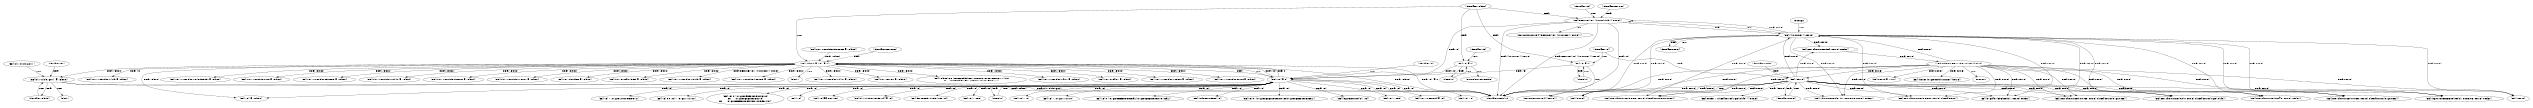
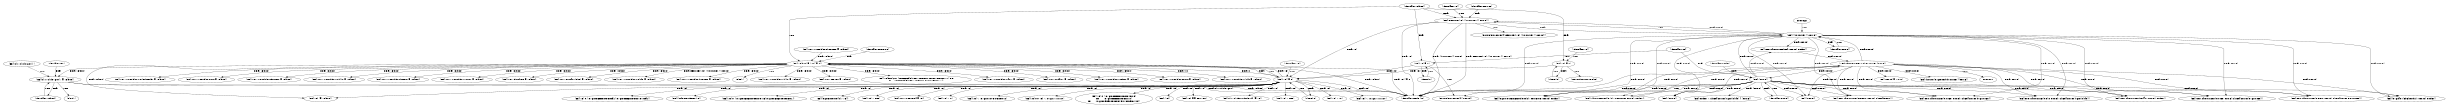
  digraph {
    fontname="DejaVu Sans"
    node [fontname="DejaVu Sans"]
    edge [fontname="DejaVu Sans"]
    n1 [label="(Call,sk->sk_ipv6only = valbool)"]
    n2 [label="(Identifier,valbool)"]
    n3 [label="(Identifier,static int)"]
    n4 [label="(Block,)"]
    n5 [label="(Call,valbool = (val != 0))"]
    n6 [label="(Call,val != 0)"]
    n7 [label="(Call,np->rxopt.bits.rxorigdstaddr = valbool)"]
    n8 [label="(Call,np->rxopt.bits.srcrt = valbool)"]
    n9 [label="(Call,np->rxopt.bits.odstopts = valbool)"]
    n10 [label="(Call,np->rxopt.bits.rxohlim = valbool)"]
    n11 [label="(Call,np->rxopt.bits.dstopts = valbool)"]
    n12 [label="(Call,np->rxopt.bits.rxpmtu = valbool)"]
    n13 [label="(Call,np->dontfrag = valbool)"]
    n14 [label="(Call,np->autoflowlabel = valbool)"]
    n15 [label="(Call,np->rxopt.bits.rxoinfo = valbool)"]
    n16 [label="(Call,np->rxopt.bits.hopopts = valbool)"]
    n17 [label="(Call,val != valbool)"]
    n18 [label="(Block,)"]
    n19 [label="(Call,np->rxopt.bits.rxhlim = valbool)"]
    n20 [label="(Call,np->recverr = valbool)"]
    n21 [label="(Call,valbool && !ns_capable(net->user_ns, CAP_NET_ADMIN) &&\n\t\t    !ns_capable(net->user_ns, CAP_NET_RAW))"]
    n22 [label="(Call,np->rxopt.bits.rxflow = valbool)"]
    n23 [label="(Call,np->sndflow = valbool)"]
    n24 [label="(Call,np->rxopt.bits.rxtclass = valbool)"]
    n25 [label="(Call,np->rxopt.bits.osrcrt = valbool)"]
    n26 [label="(Call,np->rxopt.bits.rxinfo = valbool)"]
    n27 [label="(Literal,0)"]
    n28 [label="(Call,val < -1)"]
    n29 [label="(Call,val < IPV6_MIN_MTU)"]
    n30 [label="(Call,val & (IPV6_PREFER_SRC_CGA|IPV6_PREFER_SRC_NONCGA))"]
    n31 [label="(Call,(__force __be32)val)"]
    n32 [label="(Call,val & (IPV6_PREFER_SRC_HOME|IPV6_PREFER_SRC_COA))"]
    n33 [label="(Call,ip6_ra_control(sk, val))"]
    n34 [label="(Call,val > 255)"]
    n35 [label="(Call,np->mcast_oif = val)"]
    n36 [label="(Call,val < 0)"]
    n37 [label="(Call,val < IPV6_PMTUDISC_DONT)"]
    n38 [label="(Call,val && val < IPV6_MIN_MTU)"]
    n39 [label="(Call,val & (IPV6_PREFER_SRC_PUBLIC|\n\t\t\t       IPV6_PREFER_SRC_TMP|\n\t\t\t       IPV6_PREFER_SRC_PUBTMP_DEFAULT))"]
    n40 [label="(Call,!val)"]
    n41 [label="(Call,val == PF_INET)"]
    n42 [label="(Call,sk->sk_bound_dev_if != val)"]
-   n43 [label="(Call,dev_get_by_index(net, val))"]
    n44 [label="(Call,val > 255)"]
    n45 [label="(Call,np->rxopt.bits.ohopopts = valbool)"]
-   n46 [label="(Call,get_user(val, (int __pktinfo *) optval))"]
+   n46 [label="(Call,get_user(val, (int __user *) optval))"]
    n47 [label="(Call,(int __user *) optval)"]
    n48 [label="(ControlStructure,if (get_user(val, (int __user *) optval)))"]
    n49 [label="(Call,ip6_mroute_setsockopt(sk, optname, optval, optlen))"]
    n50 [label="(Call,!optval)"]
    n51 [label="(Call,!optval)"]
    n52 [label="(Call,copy_from_user(gsf, optval, optlen))"]
    n53 [label="(Identifier,optval)"]
    n54 [label="(Call,xfrm_user_policy(sk, optname, optval, optlen))"]
    n55 [label="(Call,copy_from_user(&greqs, optval, sizeof(greqs)))"]
    n56 [label="(Call,copy_from_user(&mreq, optval, sizeof(struct ipv6_mreq)))"]
    n57 [label="(Call,copy_from_user(&pkt, optval, sizeof(struct in6_pktinfo)))"]
    n58 [label="(Call,copy_from_user(opt+1, optval, optlen))"]
    n59 [label="(Call,copy_from_user(&mreq, optval, sizeof(struct ipv6_mreq)))"]
    n60 [label="(Call,copy_from_user(&greq, optval, sizeof(struct group_req)))"]
    n61 [label="(Call,ipv6_flowlabel_opt(sk, optval, optlen))"]
    n62 [label="(MethodParameterIn,char __user *optval)"]
    n63 [label="(Call,!optval)"]
    n64 [label="(Call,optlen < sizeof(struct in6_pktinfo) || !optval)"]
    n65 [label="(ControlStructure,if (!optval))"]
    n66 [label="(Identifier,optval)"]
    n67 [label="(Call,optval = NULL)"]
    n68 [label="(Call,(struct ipv6_opt_hdr __user *)optval)"]
    1000114
    n70 [label="(Call,val = 0)"]
    n71 [label="(Literal,0)"]
    n72 [label="(ControlStructure,else)"]
    n73 [label="(Call,val = 0)"]
    n74 [label="(Literal,0)"]
    n75 [label="(Identifier,EFAULT)"]
    n76 [label="(Identifier,val)"]
    n77 [label="(Identifier,val)"]
    n78 [label="(Identifier,optlen)"]
    n79 [label="(Identifier,valbool)"]
    n80 [label="(Call,sk->sk_ipv6only)"]
    n81 [label="(Identifier,val)"]
    n82 [label="(Identifier,retv)"]
    n83 [label="(Identifier,optname)"]
    n84 [label="(Identifier,val)"]
    1000161
    n1 -> n2 [label="CFG: "]
    n1 -> n3 [label="DDG: sk->sk_ipv6only"]
    n1 -> n3 [label="DDG: valbool"]
    n1 -> n4 [label="AST: "]
    n2 -> n1 [label="AST: "]
    n5 -> n1 [label="DDG: valbool"]
    n5 -> n3 [label="DDG: val != 0"]
    n5 -> n3 [label="DDG: valbool"]
    n5 -> n6 [label="CFG: "]
    n5 -> n7 [label="DDG: valbool"]
    n5 -> n8 [label="DDG: valbool"]
    n5 -> n9 [label="DDG: valbool"]
    n5 -> n10 [label="DDG: valbool"]
    n5 -> n11 [label="DDG: valbool"]
    n5 -> n12 [label="DDG: valbool"]
    n5 -> n13 [label="DDG: valbool"]
    n5 -> n14 [label="DDG: valbool"]
    n5 -> n15 [label="DDG: get_user(val, (int __user *) optval)"]
    n5 -> n16 [label="DDG: valbool"]
    n5 -> n17 [label="DDG: valbool"]
    n5 -> n18 [label="AST: "]
    n5 -> n19 [label="DDG: valbool"]
    n5 -> n20 [label="DDG: valbool"]
    n5 -> n21 [label="DDG: valbool"]
    n5 -> n22 [label="DDG: valbool"]
    n5 -> n23 [label="DDG: valbool"]
    n5 -> n24 [label="DDG: valbool"]
    n5 -> n25 [label="DDG: valbool"]
    n5 -> n26 [label="DDG: int"]
    n6 -> n3 [label="DDG: val"]
    n6 -> n5 [label="AST: "]
    n6 -> n5 [label="DDG: val"]
    n6 -> n5 [label="DDG: 0"]
    n6 -> n17 [label="DDG: val"]
    n6 -> n27 [label="CFG: "]
    n6 -> n28 [label="DDG: val"]
    n6 -> n29 [label="DDG: val"]
    n6 -> n30 [label="DDG: val"]
    n6 -> n31 [label="DDG: val"]
    n6 -> n32 [label="DDG: val"]
    n6 -> n33 [label="DDG: val"]
    n6 -> n34 [label="DDG: val"]
    n6 -> n35 [label="DDG: val"]
    n6 -> n36 [label="DDG: val"]
    n6 -> n37 [label="DDG: val"]
    n6 -> n38 [label="DDG: val"]
    n6 -> n39 [label="DDG: val"]
    n6 -> n40 [label="DDG: val"]
    n6 -> n41 [label="DDG: val"]
    n6 -> n42 [label="DDG: val"]
-   n6 -> n43 [label="DDG: val"]
    n6 -> n44 [label="DDG: val"]
    n27 -> n6 [label="AST: "]
    n45 -> n5 [label="DDG: valbool"]
    n46 -> n3 [label="DDG: val"]
    n46 -> n3 [label="DDG: (int __user *) optval"]
    n46 -> n3 [label="DDG: get_user(val, (int __user *) optval)"]
    n46 -> n6 [label="DDG: val"]
    n46 -> n47 [label="CFG: "]
    n46 -> n48 [label="AST: "]
    n47 -> n3 [label="DDG: optval"]
    n47 -> n46 [label="AST: "]
    n47 -> n46 [label="DDG: optval"]
    n47 -> n49 [label="DDG: optval"]
    n47 -> n50 [label="DDG: optval"]
    n47 -> n51 [label="DDG: optval"]
    n47 -> n52 [label="DDG: optval"]
    n47 -> n53 [label="CFG: "]
    n47 -> n54 [label="DDG: optval"]
    n47 -> n55 [label="DDG: optval"]
    n47 -> n56 [label="DDG: optval"]
    n47 -> n57 [label="DDG: optval"]
    n47 -> n58 [label="DDG: optval"]
    n47 -> n59 [label="DDG: optval"]
    n47 -> n60 [label="DDG: optval"]
    n47 -> n61 [label="DDG: optval"]
    n52 -> n62 [label="DDG: optval"]
    n53 -> n47 [label="AST: "]
    n62 -> n3 [label="DDG: optval"]
    n62 -> n47 [label="DDG: optval"]
    n62 -> n49 [label="DDG: optval"]
    n62 -> n50 [label="DDG: optval"]
    n62 -> n51 [label="DDG: optval"]
-   n62 -> n54 [label="DDG: optval"]
+   n54 -> n62 [label="DDG: optval"]
    n62 -> n55 [label="DDG: optval"]
    n62 -> n56 [label="DDG: optval"]
    n62 -> n57 [label="DDG: optval"]
    n62 -> n58 [label="DDG: optval"]
    n62 -> n59 [label="DDG: optval"]
    n62 -> n60 [label="DDG: optval"]
    n62 -> n61 [label="DDG: optval"]
    n62 -> n63 [label="DDG: optval"]
    n62 -> n67 [label="DDG: optval"]
    n62 -> n68 [label="DDG: optval"]
    n62 -> 1000114 [label="AST: "]
    n63 -> n3 [label="DDG: !optval"]
    n63 -> n3 [label="DDG: optval"]
    n63 -> n47 [label="DDG: optval"]
    n63 -> n49 [label="DDG: optval"]
    n63 -> n50 [label="DDG: optval"]
    n63 -> n51 [label="DDG: optval"]
    n63 -> n52 [label="DDG: optval"]
    n63 -> n54 [label="DDG: optval"]
    n63 -> n55 [label="DDG: optval"]
    n63 -> n56 [label="DDG: optval"]
    n63 -> n57 [label="DDG: optval"]
    n63 -> n58 [label="DDG: optval"]
    n63 -> n59 [label="DDG: optval"]
    n63 -> n60 [label="DDG: optval"]
    n63 -> n61 [label="DDG: optval"]
    n63 -> n64 [label="DDG: !optval"]
    n63 -> n65 [label="AST: "]
    n63 -> n66 [label="CFG: "]
    n66 -> n63 [label="AST: "]
    n70 -> n6 [label="DDG: val"]
    n70 -> n71 [label="CFG: "]
    n70 -> n72 [label="AST: "]
    n71 -> n70 [label="AST: "]
    n73 -> n6 [label="DDG: val"]
    n73 -> n65 [label="AST: "]
    n73 -> n74 [label="CFG: "]
    n74 -> n73 [label="AST: "]
    n75 -> n46 [label="CFG: "]
    n76 -> n63 [label="CFG: "]
    n76 -> n73 [label="AST: "]
    n77 -> n6 [label="AST: "]
    n78 -> n63 [label="CFG: "]
    n79 -> n5 [label="AST: "]
    n79 -> n46 [label="CFG: "]
    n79 -> n70 [label="CFG: "]
    n79 -> n73 [label="CFG: "]
    n80 -> n1 [label="AST: "]
    n81 -> n46 [label="AST: "]
    n82 -> n1 [label="CFG: "]
    n83 -> n5 [label="CFG: "]
    n84 -> n70 [label="AST: "]
    1000161 -> n47 [label="AST: "]
  }
